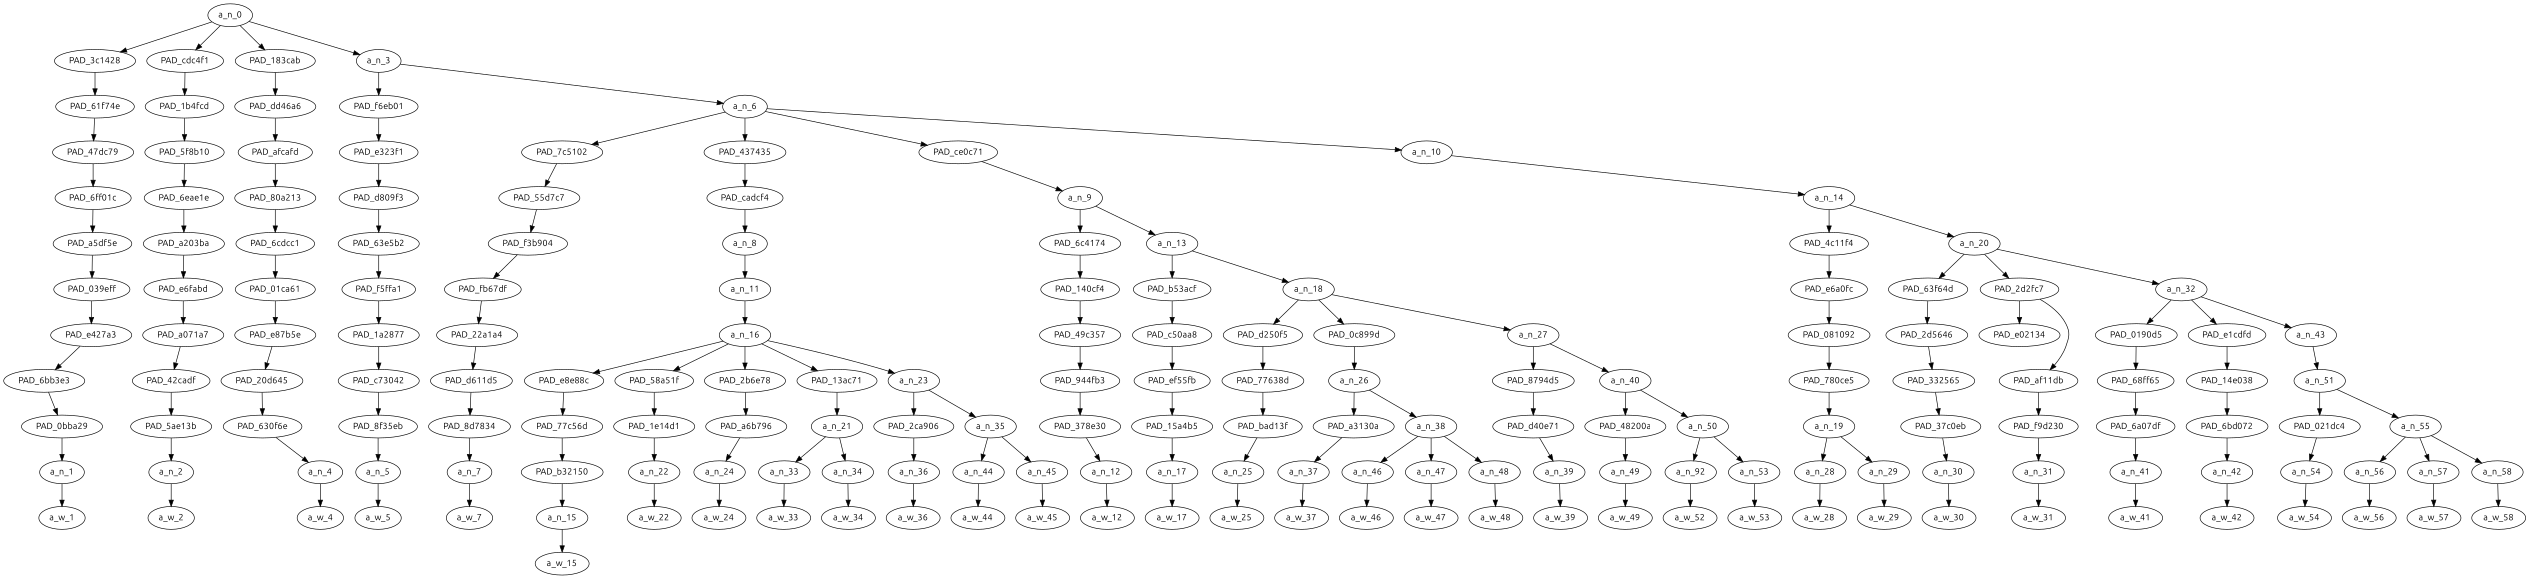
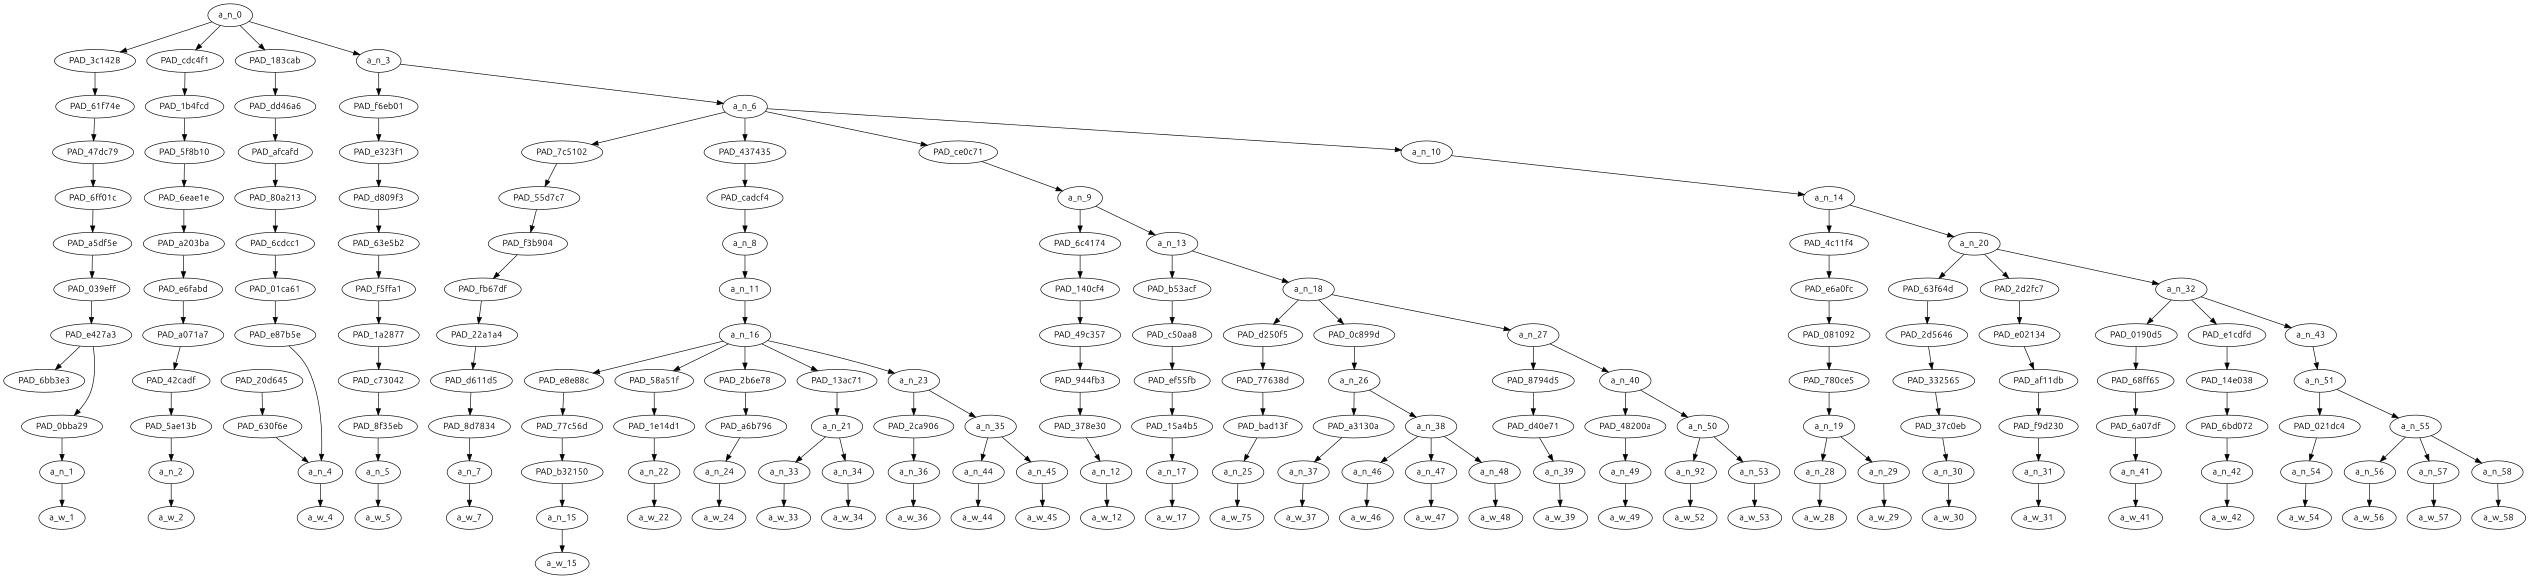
  strict digraph {
    fontname=Ubuntu
    node [div_dir=1 fontname=Ubuntu index=0 level=1 text_span="[0]" value=0.03126325]
    edge [fontname=Ubuntu]
    a_n_0 [level=11 text_span="[0, 1, 2, 3, 4, 5, 6, 7, 8, 9, 10, 11, 12, 13, 14, 15, 16, 17, 18, 19, 20, 21, 22, 23, 24, 25, 26, 27, 28, 29, 30, 31, 32, 33]" value=1.00000001]
    PAD_3c1428 [div_dir=-1 level=10]
    PAD_cdc4f1 [div_dir=-1 index=1 level=10 text_span="[1]" value=0.02758310]
    PAD_183cab [div_dir=-1 index=3 level=10 text_span="[33]" value=0.02297309]
    a_n_3 [index=2 level=10 text_span="[2, 3, 4, 5, 6, 7, 8, 9, 10, 11, 12, 13, 14, 15, 16, 17, 18, 19, 20, 21, 22, 23, 24, 25, 26, 27, 28, 29, 30, 31, 32]" value=0.91813497]
    PAD_61f74e [div_dir=-1 level=9]
    PAD_1b4fcd [div_dir=-1 index=1 level=9 text_span="[1]" value=0.02758310]
    PAD_dd46a6 [div_dir=-1 index=4 level=9 text_span="[33]" value=0.02297309]
    PAD_f6eb01 [div_dir=-1 index=2 level=9 text_span="[2]" value=0.03468234]
    a_n_6 [index=3 level=9 text_span="[3, 4, 5, 6, 7, 8, 9, 10, 11, 12, 13, 14, 15, 16, 17, 18, 19, 20, 21, 22, 23, 24, 25, 26, 27, 28, 29, 30, 31, 32]" value=0.88338634]
    PAD_47dc79 [div_dir=-1 level=8]
    PAD_5f8b10 [div_dir=-1 index=1 level=8 text_span="[1]" value=0.02758310]
    PAD_afcafd [div_dir=-1 index=7 level=8 text_span="[33]" value=0.02297309]
    PAD_e323f1 [div_dir=-1 index=2 level=8 text_span="[2]" value=0.03468234]
    PAD_7c5102 [index=3 level=8 text_span="[3]" value=0.08915669]
    PAD_437435 [div_dir=-1 index=4 level=8 text_span="[4, 5, 6, 7, 8, 9, 10, 11]" value=0.19242382]
    PAD_ce0c71 [index=5 level=8 text_span="[12, 13, 14, 15, 16, 17, 18, 19, 20, 21, 22]" value=0.22685534]
    a_n_10 [index=6 level=8 text_span="[23, 24, 25, 26, 27, 28, 29, 30, 31, 32]" value=0.37484611]
    PAD_6ff01c [div_dir=-1 level=7]
    PAD_a5df5e [div_dir=-1 level=6]
    PAD_039eff [div_dir=-1 level=5]
    PAD_e427a3 [div_dir=-1 level=4]
    PAD_6bb3e3 [div_dir=-1 level=3]
    PAD_0bba29 [div_dir=-1 level=2]
    a_n_1 [div_dir=-1]
    a_w_1 [div_dir=0 level=0 value="<user>"]
    PAD_6eae1e [div_dir=-1 index=1 level=7 text_span="[1]" value=0.02758310]
    PAD_a203ba [div_dir=-1 index=1 level=6 text_span="[1]" value=0.02758310]
    PAD_e6fabd [div_dir=-1 index=1 level=5 text_span="[1]" value=0.02758310]
    PAD_a071a7 [div_dir=-1 index=1 level=4 text_span="[1]" value=0.02758310]
    PAD_42cadf [div_dir=-1 index=1 level=3 text_span="[1]" value=0.02758310]
    PAD_5ae13b [div_dir=-1 index=1 level=2 text_span="[1]" value=0.02758310]
    a_n_2 [div_dir=-1 index=1 text_span="[1]" value=0.02758310]
    a_w_2 [div_dir=0 index=1 level=0 text_span="[1]" value=also]
    PAD_80a213 [div_dir=-1 index=7 level=7 text_span="[33]" value=0.02297309]
    PAD_6cdcc1 [div_dir=-1 index=9 level=6 text_span="[33]" value=0.02297309]
    PAD_01ca61 [div_dir=-1 index=12 level=5 text_span="[33]" value=0.02297309]
    PAD_e87b5e [div_dir=-1 index=17 level=4 text_span="[33]" value=0.02297309]
    PAD_20d645 [div_dir=-1 index=21 level=3 text_span="[33]" value=0.02297309]
    PAD_630f6e [div_dir=-1 index=25 level=2 text_span="[33]" value=0.02297309]
    a_n_4 [div_dir=-1 index=33 text_span="[33]" value=0.02297309]
    a_w_4 [div_dir=0 index=33 level=0 text_span="[33]" value="🤬2"]
    PAD_d809f3 [div_dir=-1 index=2 level=7 text_span="[2]" value=0.03468234]
    PAD_55d7c7 [index=3 level=7 text_span="[3]" value=0.08915669]
    PAD_cadcf4 [div_dir=-1 index=4 level=7 text_span="[4, 5, 6, 7, 8, 9, 10, 11]" value=0.19242382]
    a_n_9 [index=5 level=7 text_span="[12, 13, 14, 15, 16, 17, 18, 19, 20, 21, 22]" value=0.22685534]
    a_n_14 [index=6 level=7 text_span="[23, 24, 25, 26, 27, 28, 29, 30, 31, 32]" value=0.37474754]
    PAD_63e5b2 [div_dir=-1 index=2 level=6 text_span="[2]" value=0.03468234]
    PAD_f5ffa1 [div_dir=-1 index=2 level=5 text_span="[2]" value=0.03468234]
    PAD_1a2877 [div_dir=-1 index=2 level=4 text_span="[2]" value=0.03468234]
    PAD_c73042 [div_dir=-1 index=2 level=3 text_span="[2]" value=0.03468234]
    PAD_8f35eb [div_dir=-1 index=2 level=2 text_span="[2]" value=0.03468234]
    a_n_5 [div_dir=-1 index=2 text_span="[2]" value=0.03468234]
    a_w_5 [div_dir=0 index=2 level=0 text_span="[2]" value=did]
    PAD_f3b904 [index=3 level=6 text_span="[3]" value=0.08915669]
    a_n_8 [div_dir=-1 index=4 level=6 text_span="[4, 5, 6, 7, 8, 9, 10, 11]" value=0.19242382]
    PAD_6c4174 [index=5 level=6 text_span="[12]" value=0.01288629]
    a_n_13 [index=6 level=6 text_span="[13, 14, 15, 16, 17, 18, 19, 20, 21, 22]" value=0.21388242]
    PAD_4c11f4 [index=7 level=6 text_span="[23, 24]" value=0.21383469]
    a_n_20 [index=8 level=6 text_span="[25, 26, 27, 28, 29, 30, 31, 32]" value=0.16081429]
    PAD_fb67df [index=3 level=5 text_span="[3]" value=0.08915669]
    PAD_22a1a4 [index=3 level=4 text_span="[3]" value=0.08915669]
    PAD_d611d5 [index=3 level=3 text_span="[3]" value=0.08915669]
    PAD_8d7834 [index=3 level=2 text_span="[3]" value=0.08915669]
    a_n_7 [index=3 text_span="[3]" value=0.08915669]
    a_w_7 [div_dir=0 index=3 level=0 text_span="[3]" value=trump]
    a_n_11 [div_dir=-1 index=4 level=5 text_span="[4, 5, 6, 7, 8, 9, 10, 11]" value=0.19233034]
    a_n_16 [div_dir=-1 index=5 level=4 text_span="[5, 6, 7, 8, 9, 10, 11]" value=0.16310843]
    PAD_e8e88c [div_dir=-1 index=4 level=4 text_span="[4]" value=0.02912843]
    PAD_77c56d [div_dir=-1 index=4 level=3 text_span="[4]" value=0.02912843]
    PAD_58a51f [index=6 level=3 text_span="[7]" value=0.02639571]
    PAD_2b6e78 [index=8 level=3 text_span="[11]" value=0.02098962]
    PAD_13ac71 [div_dir=-1 index=5 level=3 text_span="[5, 6]" value=0.04520629]
    a_n_23 [div_dir=-1 index=7 level=3 text_span="[8, 9, 10]" value=0.07041505]
    PAD_b32150 [div_dir=-1 index=4 level=2 text_span="[4]" value=0.02912843]
    PAD_1e14d1 [index=6 level=2 text_span="[7]" value=0.02639571]
    PAD_a6b796 [index=9 level=2 text_span="[11]" value=0.02098962]
    a_n_21 [div_dir=-1 index=5 level=2 text_span="[5, 6]" value=0.04520629]
    PAD_2ca906 [index=8 level=2 text_span="[10]" value=0.01830631]
    a_n_35 [div_dir=-1 index=7 level=2 text_span="[8, 9]" value=0.05207730]
    a_n_15 [div_dir=-1 index=4 text_span="[4]" value=0.02912843]
    a_w_15 [div_dir=0 index=4 level=0 text_span="[4]" value=ask]
    a_n_22 [index=7 text_span="[7]" value=0.02639571]
    a_n_24 [index=11 text_span="[11]" value=0.02098962]
    a_n_33 [div_dir=-1 index=5 text_span="[5]" value=0.01762551]
    a_n_34 [div_dir=-1 index=6 text_span="[6]" value=0.02741108]
    a_n_36 [index=10 text_span="[10]" value=0.01830631]
    a_n_44 [div_dir=-1 index=8 text_span="[8]" value=0.03089552]
    a_n_45 [index=9 text_span="[9]" value=0.02110411]
    a_w_22 [div_dir=0 index=7 level=0 text_span="[7]" value="<number>"]
    a_w_24 [div_dir=0 index=11 level=0 text_span="[11]" value=girls]
    a_w_33 [div_dir=0 index=5 level=0 text_span="[5]" value=the]
    a_w_34 [div_dir=0 index=6 level=0 text_span="[6]" value=women]
    a_w_36 [div_dir=0 index=10 level=0 text_span="[10]" value=old]
    a_w_44 [div_dir=0 index=8 level=0 text_span="[8]" value="<number>1"]
    a_w_45 [div_dir=0 index=9 level=0 text_span="[9]" value=year]
    PAD_140cf4 [index=5 level=5 text_span="[12]" value=0.01288629]
    PAD_b53acf [index=6 level=5 text_span="[13]" value=0.01076277]
    a_n_18 [index=7 level=5 text_span="[14, 15, 16, 17, 18, 19, 20, 21, 22]" value=0.20304056]
    PAD_49c357 [index=6 level=4 text_span="[12]" value=0.01288629]
    PAD_c50aa8 [index=7 level=4 text_span="[13]" value=0.01076277]
    PAD_d250f5 [index=8 level=4 text_span="[14]" value=0.01198669]
    PAD_0c899d [index=9 level=4 text_span="[15, 16, 17, 18]" value=0.06737385]
    a_n_27 [index=10 level=4 text_span="[19, 20, 21, 22]" value=0.12360624]
    PAD_944fb3 [index=9 level=3 text_span="[12]" value=0.01288629]
    PAD_378e30 [index=10 level=2 text_span="[12]" value=0.01288629]
    a_n_12 [index=12 text_span="[12]" value=0.01288629]
    a_w_12 [div_dir=0 index=12 level=0 text_span="[12]" value=if]
    PAD_ef55fb [index=10 level=3 text_span="[13]" value=0.01076277]
    PAD_77638d [index=11 level=3 text_span="[14]" value=0.01198669]
    a_n_26 [index=12 level=3 text_span="[15, 16, 17, 18]" value=0.06737385]
    PAD_8794d5 [div_dir=-1 index=13 level=3 text_span="[19]" value=0.01453983]
    a_n_40 [index=14 level=3 text_span="[20, 21, 22]" value=0.10899093]
    PAD_15a4b5 [index=11 level=2 text_span="[13]" value=0.01076277]
    a_n_17 [index=13 text_span="[13]" value=0.01076277]
    a_w_17 [div_dir=0 index=13 level=0 text_span="[13]" value=they]
    PAD_bad13f [index=12 level=2 text_span="[14]" value=0.01198669]
    PAD_a3130a [index=13 level=2 text_span="[15]" value=0.01090182]
    a_n_38 [index=14 level=2 text_span="[16, 17, 18]" value=0.05644413]
    PAD_d40e71 [div_dir=-1 index=15 level=2 text_span="[19]" value=0.01453983]
    PAD_48200a [index=16 level=2 text_span="[20]" value=0.02431960]
    a_n_50 [div_dir=-1 index=17 level=2 text_span="[21, 22]" value=0.08457260]
    a_n_25 [index=14 text_span="[14]" value=0.01198669]
-   a_w_25 [div_dir=0 index=14 level=0 text_span="[14]" value=were]
+   a_w_25 [div_dir=0 index=14 level=0 text_span="[14]" value=were label=a_w_75]
    a_n_37 [index=15 text_span="[15]" value=0.01090182]
    a_n_46 [index=16 text_span="[16]" value=0.01243888]
    a_n_47 [div_dir=-1 index=17 text_span="[17]" value=0.02794713]
    a_n_48 [index=18 text_span="[18]" value=0.01604688]
    a_w_37 [div_dir=0 index=15 level=0 text_span="[15]" value=in]
    a_w_46 [div_dir=0 index=16 level=0 text_span="[16]" value=their]
    a_w_47 [div_dir=0 index=17 level=0 text_span="[17]" value=fertile]
    a_w_48 [div_dir=0 index=18 level=0 text_span="[18]" value=period]
    a_n_39 [div_dir=-1 index=19 text_span="[19]" value=0.01453983]
    a_n_49 [index=20 text_span="[20]" value=0.02431960]
    n135 [div_dir=-1 index=21 label=a_n_92 text_span="[21]" value=0.05587761]
    a_n_53 [index=22 text_span="[22]" value=0.02862361]
    a_w_39 [div_dir=0 index=19 level=0 text_span="[19]" value=before]
    a_w_49 [div_dir=0 index=20 level=0 text_span="[20]" value=he]
    a_w_52 [div_dir=0 index=21 level=0 text_span="[21]" value=raped]
    a_w_53 [div_dir=0 index=22 level=0 text_span="[22]" value=them]
    PAD_e6a0fc [index=8 level=5 text_span="[23, 24]" value=0.21383469]
    PAD_63f64d [index=9 level=5 text_span="[25]" value=0.02101321]
    PAD_2d2fc7 [index=10 level=5 text_span="[26]" value=0.01569310]
    a_n_32 [index=11 level=5 text_span="[27, 28, 29, 30, 31, 32]" value=0.12405435]
    PAD_081092 [index=11 level=4 text_span="[23, 24]" value=0.21383469]
    PAD_2d5646 [index=12 level=4 text_span="[25]" value=0.02101321]
    PAD_e02134 [index=13 level=4 text_span="[26]" value=0.01569310]
    PAD_0190d5 [index=14 level=4 text_span="[27]" value=0.02723822]
    PAD_e1cdfd [div_dir=-1 index=15 level=4 text_span="[28]" value=0.01477191]
    a_n_43 [div_dir=-1 index=16 level=4 text_span="[29, 30, 31, 32]" value=0.08202953]
    PAD_780ce5 [index=15 level=3 text_span="[23, 24]" value=0.21383469]
    a_n_19 [index=18 level=2 text_span="[23, 24]" value=0.21383469]
    a_n_28 [index=23 text_span="[23]" value=0.04220650]
    a_n_29 [div_dir=-1 index=24 text_span="[24]" value=0.17153295]
    a_w_28 [div_dir=0 index=23 level=0 text_span="[23]" value=most]
    a_w_29 [div_dir=0 index=24 level=0 text_span="[24]" value=rapists]
    PAD_332565 [index=16 level=3 text_span="[25]" value=0.02101321]
    PAD_af11db [index=17 level=3 text_span="[26]" value=0.01569310]
    PAD_68ff65 [index=18 level=3 text_span="[27]" value=0.02723822]
    PAD_14e038 [div_dir=-1 index=19 level=3 text_span="[28]" value=0.01477191]
    a_n_51 [div_dir=-1 index=20 level=3 text_span="[29, 30, 31, 32]" value=0.08199728]
    PAD_37c0eb [index=19 level=2 text_span="[25]" value=0.02101321]
    a_n_30 [index=25 text_span="[25]" value=0.02101321]
    a_w_30 [div_dir=0 index=25 level=0 text_span="[25]" value=are]
    PAD_f9d230 [index=20 level=2 text_span="[26]" value=0.01569310]
    a_n_31 [index=26 text_span="[26]" value=0.01569310]
    a_w_31 [div_dir=0 index=26 level=0 text_span="[26]" value=not]
    PAD_6a07df [index=21 level=2 text_span="[27]" value=0.02723822]
    PAD_6bd072 [div_dir=-1 index=22 level=2 text_span="[28]" value=0.01477191]
    PAD_021dc4 [div_dir=-1 index=23 level=2 text_span="[29]" value=0.01284057]
    a_n_55 [div_dir=-1 index=24 level=2 text_span="[30, 31, 32]" value=0.06912445]
    a_n_41 [index=27 text_span="[27]" value=0.02723822]
    a_w_41 [div_dir=0 index=27 level=0 text_span="[27]" value=polite]
    a_n_42 [div_dir=-1 index=28 text_span="[28]" value=0.01477191]
    a_w_42 [div_dir=0 index=28 level=0 text_span="[28]" value=enough]
    a_n_54 [div_dir=-1 index=29 text_span="[29]" value=0.01284057]
    a_n_56 [index=30 text_span="[30]" value=0.01871669]
    a_n_57 [div_dir=-1 index=31 text_span="[31]" value=0.02114504]
    a_n_58 [div_dir=-1 index=32 text_span="[32]" value=0.02923155]
    a_w_54 [div_dir=0 index=29 level=0 text_span="[29]" value=to]
    a_w_56 [div_dir=0 index=30 level=0 text_span="[30]" value=ask1]
    a_w_57 [div_dir=0 index=31 level=0 text_span="[31]" value="🤬"]
    a_w_58 [div_dir=0 index=32 level=0 text_span="[32]" value="🤬1"]
    a_n_0 -> PAD_3c1428
    a_n_0 -> PAD_cdc4f1
    a_n_0 -> PAD_183cab
    a_n_0 -> a_n_3
    PAD_3c1428 -> PAD_61f74e
    PAD_cdc4f1 -> PAD_1b4fcd
    PAD_183cab -> PAD_dd46a6
    a_n_3 -> PAD_f6eb01
    a_n_3 -> a_n_6
    PAD_61f74e -> PAD_47dc79
    PAD_1b4fcd -> PAD_5f8b10
    PAD_dd46a6 -> PAD_afcafd
    PAD_f6eb01 -> PAD_e323f1
    a_n_6 -> PAD_7c5102
    a_n_6 -> PAD_437435
    a_n_6 -> PAD_ce0c71
    a_n_6 -> a_n_10
    PAD_47dc79 -> PAD_6ff01c
    PAD_5f8b10 -> PAD_6eae1e
    PAD_afcafd -> PAD_80a213
    PAD_e323f1 -> PAD_d809f3
    PAD_7c5102 -> PAD_55d7c7
    PAD_437435 -> PAD_cadcf4
    PAD_ce0c71 -> a_n_9
    a_n_10 -> a_n_14
    PAD_6ff01c -> PAD_a5df5e
    PAD_a5df5e -> PAD_039eff
    PAD_039eff -> PAD_e427a3
    PAD_e427a3 -> PAD_6bb3e3
-   PAD_6bb3e3 -> PAD_0bba29
+   PAD_e427a3 -> PAD_0bba29
    PAD_0bba29 -> a_n_1
    a_n_1 -> a_w_1
    PAD_6eae1e -> PAD_a203ba
    PAD_a203ba -> PAD_e6fabd
    PAD_e6fabd -> PAD_a071a7
    PAD_a071a7 -> PAD_42cadf
    PAD_42cadf -> PAD_5ae13b
    PAD_5ae13b -> a_n_2
    a_n_2 -> a_w_2
    PAD_80a213 -> PAD_6cdcc1
    PAD_6cdcc1 -> PAD_01ca61
    PAD_01ca61 -> PAD_e87b5e
-   PAD_e87b5e -> PAD_20d645
+   PAD_e87b5e -> a_n_4
    PAD_20d645 -> PAD_630f6e
    PAD_630f6e -> a_n_4
    a_n_4 -> a_w_4
    PAD_d809f3 -> PAD_63e5b2
    PAD_55d7c7 -> PAD_f3b904
    PAD_cadcf4 -> a_n_8
    a_n_9 -> PAD_6c4174
    a_n_9 -> a_n_13
    a_n_14 -> PAD_4c11f4
    a_n_14 -> a_n_20
    PAD_63e5b2 -> PAD_f5ffa1
    PAD_f5ffa1 -> PAD_1a2877
    PAD_1a2877 -> PAD_c73042
    PAD_c73042 -> PAD_8f35eb
    PAD_8f35eb -> a_n_5
    a_n_5 -> a_w_5
    PAD_f3b904 -> PAD_fb67df
    a_n_8 -> a_n_11
    PAD_6c4174 -> PAD_140cf4
    a_n_13 -> PAD_b53acf
    a_n_13 -> a_n_18
    PAD_4c11f4 -> PAD_e6a0fc
    a_n_20 -> PAD_63f64d
    a_n_20 -> PAD_2d2fc7
    a_n_20 -> a_n_32
    PAD_fb67df -> PAD_22a1a4
    PAD_22a1a4 -> PAD_d611d5
    PAD_d611d5 -> PAD_8d7834
    PAD_8d7834 -> a_n_7
    a_n_7 -> a_w_7
    a_n_11 -> a_n_16
    a_n_16 -> PAD_e8e88c
    a_n_16 -> PAD_58a51f
    a_n_16 -> PAD_2b6e78
    a_n_16 -> PAD_13ac71
    a_n_16 -> a_n_23
    PAD_e8e88c -> PAD_77c56d
    PAD_77c56d -> PAD_b32150
    PAD_58a51f -> PAD_1e14d1
    PAD_2b6e78 -> PAD_a6b796
    PAD_13ac71 -> a_n_21
    a_n_23 -> PAD_2ca906
    a_n_23 -> a_n_35
    PAD_b32150 -> a_n_15
    PAD_1e14d1 -> a_n_22
    PAD_a6b796 -> a_n_24
    a_n_21 -> a_n_33
    a_n_21 -> a_n_34
    PAD_2ca906 -> a_n_36
    a_n_35 -> a_n_44
    a_n_35 -> a_n_45
    a_n_15 -> a_w_15
    a_n_22 -> a_w_22
    a_n_24 -> a_w_24
    a_n_33 -> a_w_33
    a_n_34 -> a_w_34
    a_n_36 -> a_w_36
    a_n_44 -> a_w_44
    a_n_45 -> a_w_45
    PAD_140cf4 -> PAD_49c357
    PAD_b53acf -> PAD_c50aa8
    a_n_18 -> PAD_d250f5
    a_n_18 -> PAD_0c899d
    a_n_18 -> a_n_27
    PAD_49c357 -> PAD_944fb3
    PAD_c50aa8 -> PAD_ef55fb
    PAD_d250f5 -> PAD_77638d
    PAD_0c899d -> a_n_26
    a_n_27 -> PAD_8794d5
    a_n_27 -> a_n_40
    PAD_944fb3 -> PAD_378e30
    PAD_378e30 -> a_n_12
    a_n_12 -> a_w_12
    PAD_ef55fb -> PAD_15a4b5
    PAD_77638d -> PAD_bad13f
    a_n_26 -> PAD_a3130a
    a_n_26 -> a_n_38
    PAD_8794d5 -> PAD_d40e71
    a_n_40 -> PAD_48200a
    a_n_40 -> a_n_50
    PAD_15a4b5 -> a_n_17
    a_n_17 -> a_w_17
    PAD_bad13f -> a_n_25
    PAD_a3130a -> a_n_37
    a_n_38 -> a_n_46
    a_n_38 -> a_n_47
    a_n_38 -> a_n_48
    PAD_d40e71 -> a_n_39
    PAD_48200a -> a_n_49
    a_n_50 -> n135
    a_n_50 -> a_n_53
    a_n_25 -> a_w_25
    a_n_37 -> a_w_37
    a_n_46 -> a_w_46
    a_n_47 -> a_w_47
    a_n_48 -> a_w_48
    a_n_39 -> a_w_39
    a_n_49 -> a_w_49
    n135 -> a_w_52
    a_n_53 -> a_w_53
    PAD_e6a0fc -> PAD_081092
    PAD_63f64d -> PAD_2d5646
    PAD_2d2fc7 -> PAD_e02134
    a_n_32 -> PAD_0190d5
    a_n_32 -> PAD_e1cdfd
    a_n_32 -> a_n_43
    PAD_081092 -> PAD_780ce5
    PAD_2d5646 -> PAD_332565
-   PAD_2d2fc7 -> PAD_af11db
+   PAD_e02134 -> PAD_af11db
    PAD_0190d5 -> PAD_68ff65
    PAD_e1cdfd -> PAD_14e038
    a_n_43 -> a_n_51
    PAD_780ce5 -> a_n_19
    a_n_19 -> a_n_28
    a_n_19 -> a_n_29
    a_n_28 -> a_w_28
    a_n_29 -> a_w_29
    PAD_332565 -> PAD_37c0eb
    PAD_af11db -> PAD_f9d230
    PAD_68ff65 -> PAD_6a07df
    PAD_14e038 -> PAD_6bd072
    a_n_51 -> PAD_021dc4
    a_n_51 -> a_n_55
    PAD_37c0eb -> a_n_30
    a_n_30 -> a_w_30
    PAD_f9d230 -> a_n_31
    a_n_31 -> a_w_31
    PAD_6a07df -> a_n_41
    PAD_6bd072 -> a_n_42
    PAD_021dc4 -> a_n_54
    a_n_55 -> a_n_56
    a_n_55 -> a_n_57
    a_n_55 -> a_n_58
    a_n_41 -> a_w_41
    a_n_42 -> a_w_42
    a_n_54 -> a_w_54
    a_n_56 -> a_w_56
    a_n_57 -> a_w_57
    a_n_58 -> a_w_58
  }
